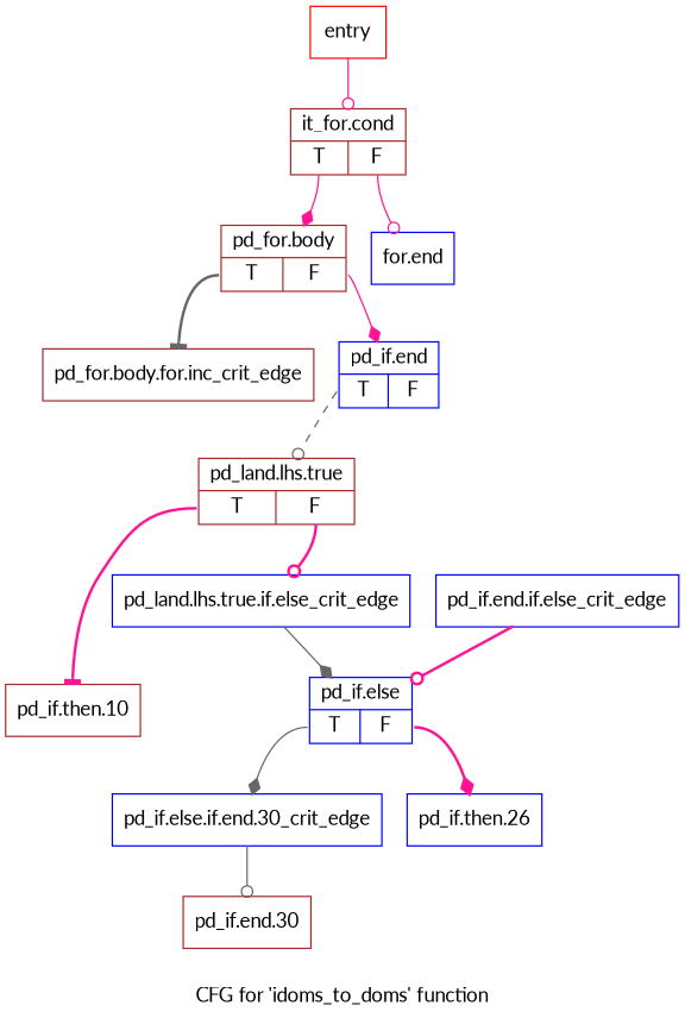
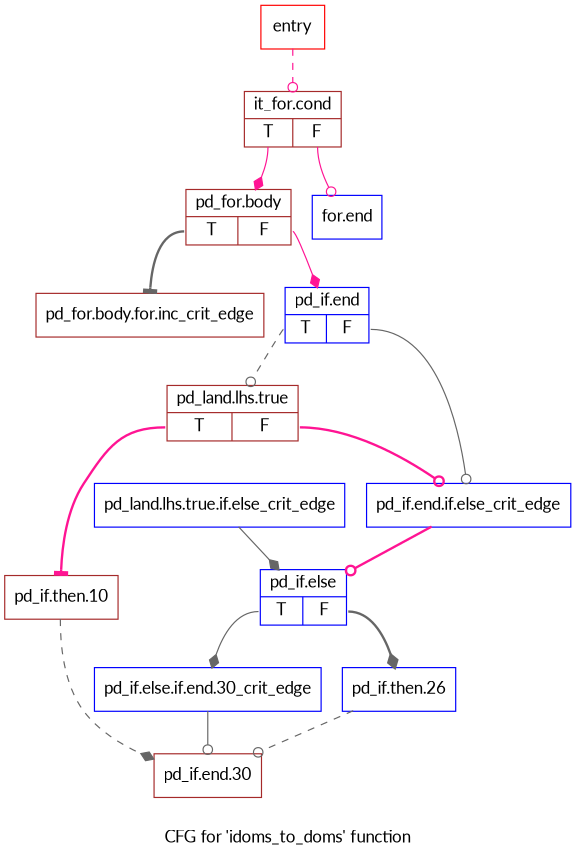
  digraph {
    fontname=Lato
    label="CFG for 'idoms_to_doms' function"
    node [color=blue fontname=Lato shape=record]
    edge [arrowhead=odot color=deeppink fontname=Lato style=solid]
    n1 [color=red label="{entry}"]
    n2 [color=brown label="{it_for.cond|{<s0>T|<s1>F}}"]
    n3 [color=brown label="{pd_for.body|{<s0>T|<s1>F}}"]
    n4 [label="{for.end}"]
    n5 [color=brown label="{pd_for.body.for.inc_crit_edge}"]
    n6 [label="{pd_if.end|{<s0>T|<s1>F}}"]
    n7 [color=brown label="{pd_land.lhs.true|{<s0>T|<s1>F}}"]
    n8 [label="{pd_if.end.if.else_crit_edge}"]
    n9 [color=brown label="{pd_if.then.10}"]
    n10 [label="{pd_land.lhs.true.if.else_crit_edge}"]
    n11 [label="{pd_if.else|{<s0>T|<s1>F}}"]
    n12 [color=brown label="{pd_if.end.30}"]
    n13 [label="{pd_if.else.if.end.30_crit_edge}"]
    n14 [label="{pd_if.then.26}"]
-   n1 -> n2
+   n1 -> n2 [style=dashed]
    n2 -> n3 [arrowhead=diamond tailport=s0]
    n2 -> n4 [tailport=s1]
    n3 -> n5 [arrowhead=tee color=gray40 style=bold tailport=s0]
    n3 -> n6 [arrowhead=diamond tailport=s1]
    n6 -> n7 [color=gray40 style=dashed tailport=s0]
+   n6 -> n8 [color=gray40 tailport=s1]
    n7 -> n9 [arrowhead=tee style=bold tailport=s0]
-   n7 -> n10 [style=bold tailport=s1]
+   n7 -> n8 [style=bold tailport=s1]
    n8 -> n11 [style=bold]
+   n9 -> n12 [arrowhead=diamond color=gray40 style=dashed]
    n10 -> n11 [arrowhead=diamond color=gray40]
    n11 -> n13 [arrowhead=diamond color=gray40 tailport=s0]
-   n11 -> n14 [arrowhead=diamond style=bold tailport=s1]
+   n11 -> n14 [arrowhead=diamond color=gray40 style=bold tailport=s1]
    n13 -> n12 [color=gray40]
+   n14 -> n12 [color=gray40 style=dashed]
  }
